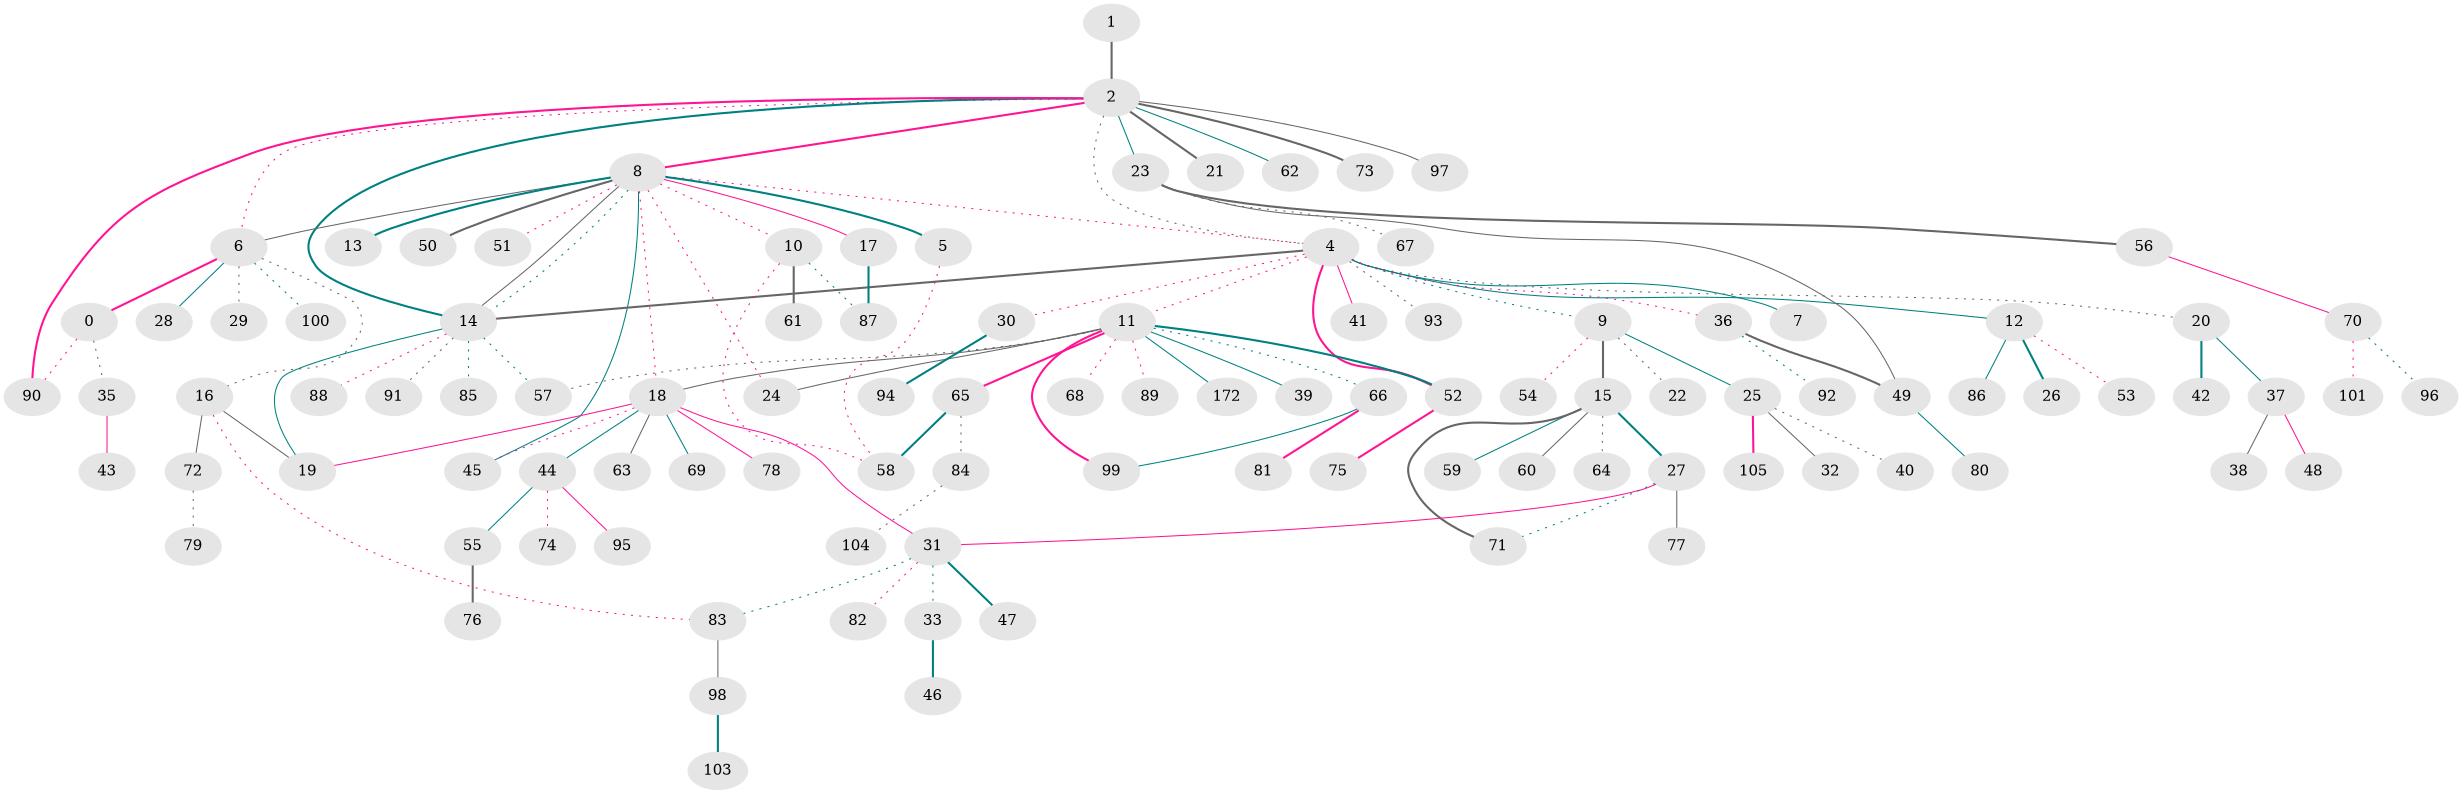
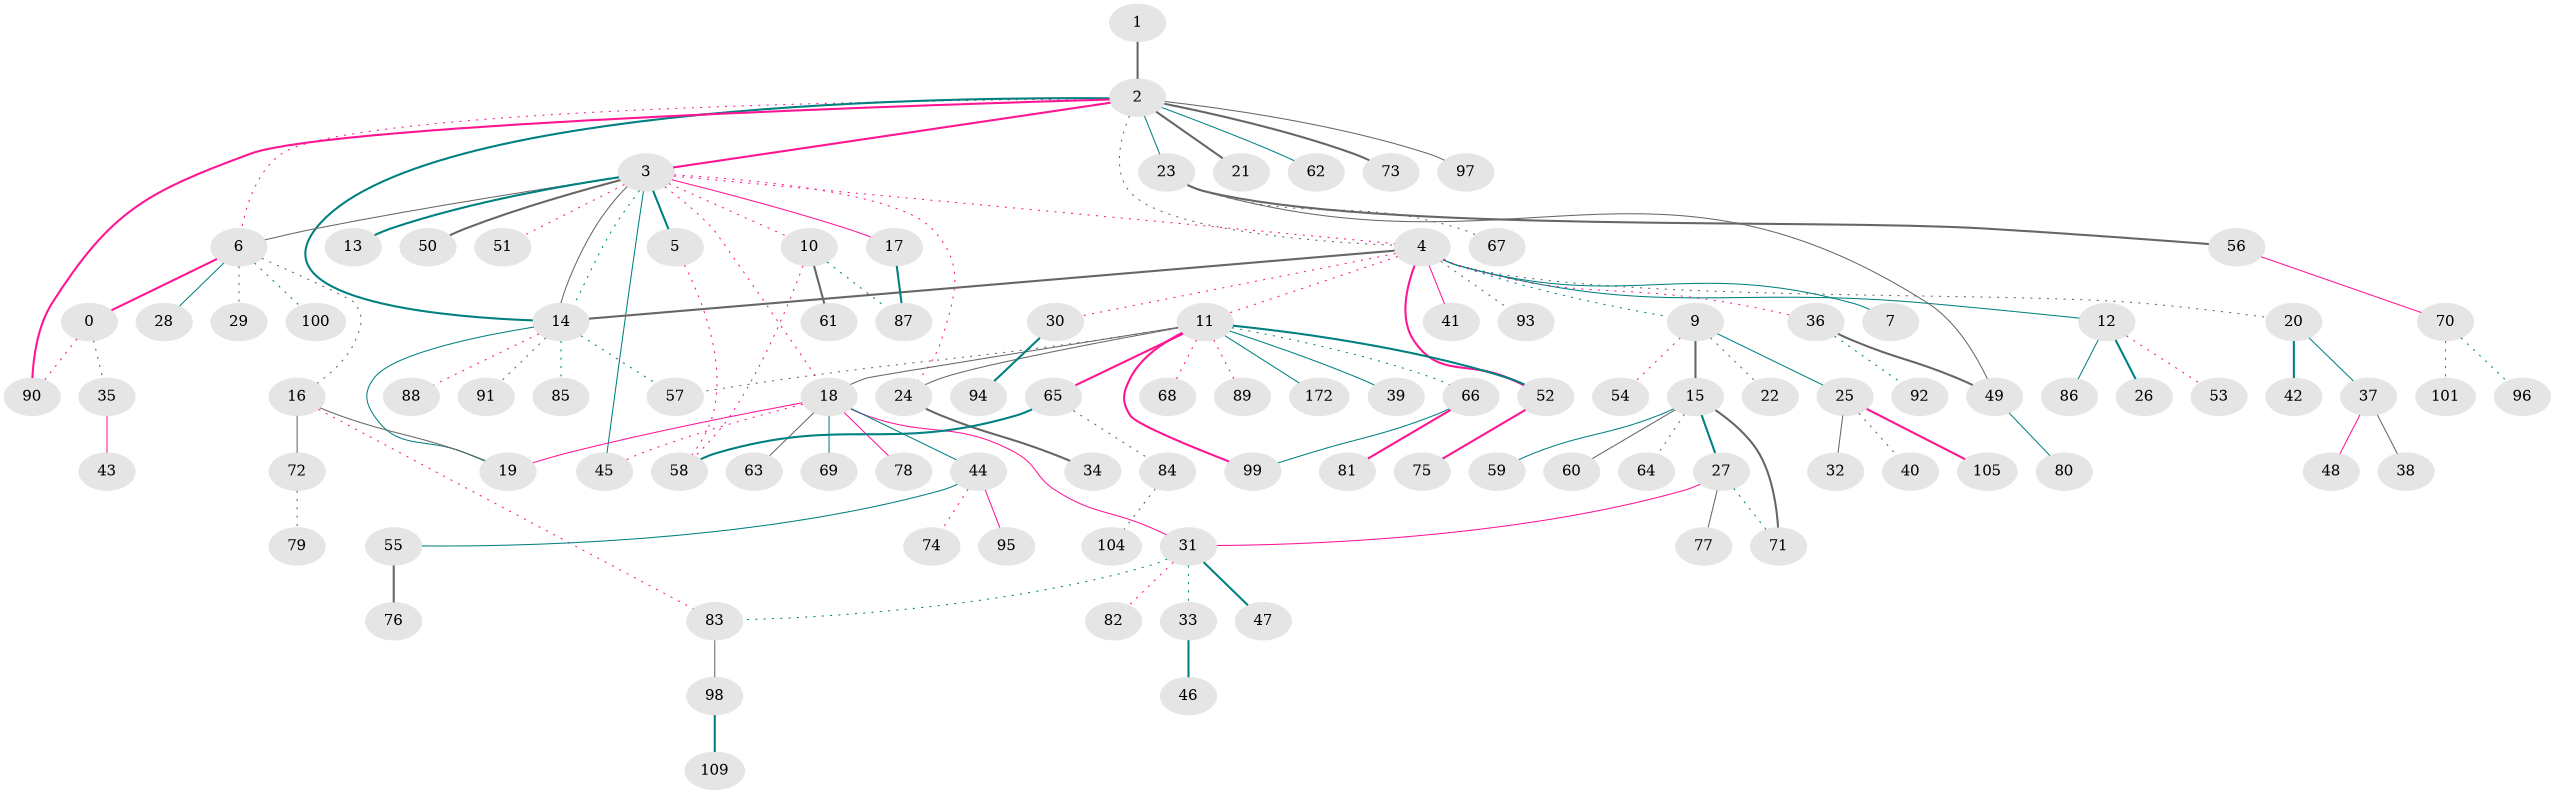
  graph {
    node [color=gray90 style=filled]
    edge [color=teal style=dotted]
    1
    2
-   3 [label=8]
+   3
    4
    6
    14
    21
    23
    62
    73
    90
    97
    5
    10
    13
    17
    18
    24
    45
    50
    51
    7
    9
    11
    12
    20
    30
    36
    41
    52
    93
    n32 [label=0]
    16
    28
    29
    100
    57
    19
    85
    88
    91
    49
    56
    67
    58
    61
    87
    31
    44
    63
    69
    78
+   34
    15
    22
    25
    54
    39
    65
    66
    68
    89
    99
    n64 [label=172]
    26
    53
    86
    37
    42
    94
    92
    75
    35
    72
    83
    43
    27
    59
    60
    64
    71
    32
    40
    105
    84
    81
    77
    79
    98
    33
    47
    82
    55
    74
    95
    38
    48
    80
    70
    46
    76
    96
    101
    104
-   103
+   103 [label=109]
    1 -- 2 [color=gray40 style=bold]
    2 -- 3 [color=deeppink style=bold]
    2 -- 4 [color=gray40]
    2 -- 6 [color=deeppink]
    2 -- 14 [style=bold]
    2 -- 21 [color=gray40 style=bold]
    2 -- 23 [style=solid]
    2 -- 62 [style=solid]
    2 -- 73 [color=gray40 style=bold]
    2 -- 90 [color=deeppink style=bold]
    2 -- 97 [color=gray40 style=solid]
    3 -- 4 [color=deeppink]
    3 -- 6 [color=gray40 style=solid]
    3 -- 14 [color=gray40 style=solid]
    3 -- 14
    3 -- 5 [style=bold]
    3 -- 10 [color=deeppink]
    3 -- 13 [style=bold]
    3 -- 17 [color=deeppink style=solid]
    3 -- 18 [color=deeppink]
    3 -- 24 [color=deeppink]
    3 -- 45 [style=solid]
    3 -- 50 [color=gray40 style=bold]
    3 -- 51 [color=deeppink]
    4 -- 14 [color=gray40 style=bold]
    4 -- 7 [style=solid]
    4 -- 9
    4 -- 11 [color=deeppink]
    4 -- 12 [style=solid]
    4 -- 20 [color=gray40]
    4 -- 30 [color=deeppink]
    4 -- 36 [color=deeppink]
    4 -- 41 [color=deeppink style=solid]
    4 -- 52 [color=deeppink style=bold]
    4 -- 93 [color=gray40]
    6 -- n32 [color=deeppink style=bold]
    6 -- 16 [color=gray40]
    6 -- 28 [style=solid]
    6 -- 29 [color=gray40]
    6 -- 100
    14 -- 57
    14 -- 19 [style=solid]
    14 -- 85
    14 -- 88 [color=deeppink]
    14 -- 91 [color=gray40]
    23 -- 49 [color=gray40 style=solid]
    23 -- 56 [color=gray40 style=bold]
    23 -- 67 [color=gray40]
    5 -- 58 [color=deeppink]
    10 -- 58 [color=deeppink]
    10 -- 61 [color=gray40 style=bold]
    10 -- 87
    17 -- 87 [style=bold]
    18 -- 45 [color=deeppink]
    18 -- 19 [color=deeppink style=solid]
    18 -- 31 [color=deeppink style=solid]
    18 -- 44 [style=solid]
    18 -- 63 [color=gray40 style=solid]
    18 -- 69 [style=solid]
    18 -- 78 [color=deeppink style=solid]
+   24 -- 34 [color=gray40 style=bold]
    9 -- 15 [color=gray40 style=bold]
    9 -- 22 [color=gray40]
    9 -- 25 [style=solid]
    9 -- 54 [color=deeppink]
    11 -- 18 [color=gray40 style=solid]
    11 -- 24 [color=gray40 style=solid]
    11 -- 52 [style=bold]
    11 -- 57 [color=gray40]
    11 -- 39 [style=solid]
    11 -- 65 [color=deeppink style=bold]
    11 -- 66
    11 -- 68 [color=deeppink]
    11 -- 89 [color=deeppink]
    11 -- 99 [color=deeppink style=bold]
    11 -- n64 [style=solid]
    12 -- 26 [style=bold]
    12 -- 53 [color=deeppink]
    12 -- 86 [style=solid]
    20 -- 37 [style=solid]
    20 -- 42 [style=bold]
    30 -- 94 [style=bold]
    36 -- 49 [color=gray40 style=bold]
    36 -- 92
    52 -- 75 [color=deeppink style=bold]
    n32 -- 90 [color=deeppink]
    n32 -- 35 [color=gray40]
    16 -- 19 [color=gray40 style=solid]
    16 -- 72 [color=gray40 style=solid]
    16 -- 83 [color=deeppink]
    49 -- 80 [style=solid]
    56 -- 70 [color=deeppink style=solid]
    31 -- 83
    31 -- 33
    31 -- 47 [style=bold]
    31 -- 82 [color=deeppink]
    44 -- 55 [style=solid]
    44 -- 74 [color=deeppink]
    44 -- 95 [color=deeppink style=solid]
    15 -- 27 [style=bold]
    15 -- 59 [style=solid]
    15 -- 60 [color=gray40 style=solid]
    15 -- 64 [color=gray40]
    15 -- 71 [color=gray40 style=bold]
    25 -- 32 [color=gray40 style=solid]
    25 -- 40 [color=gray40]
    25 -- 105 [color=deeppink style=bold]
    65 -- 58 [style=bold]
    65 -- 84 [color=gray40]
    66 -- 99 [style=solid]
    66 -- 81 [color=deeppink style=bold]
    37 -- 38 [color=gray40 style=solid]
    37 -- 48 [color=deeppink style=solid]
    35 -- 43 [color=deeppink style=solid]
    72 -- 79 [color=gray40]
    83 -- 98 [color=gray40 style=solid]
    27 -- 31 [color=deeppink style=solid]
    27 -- 71
    27 -- 77 [color=gray40 style=solid]
    84 -- 104 [color=gray40]
    98 -- 103 [style=bold]
    33 -- 46 [style=bold]
    55 -- 76 [color=gray40 style=bold]
    70 -- 96
    70 -- 101 [color=deeppink]
  }
